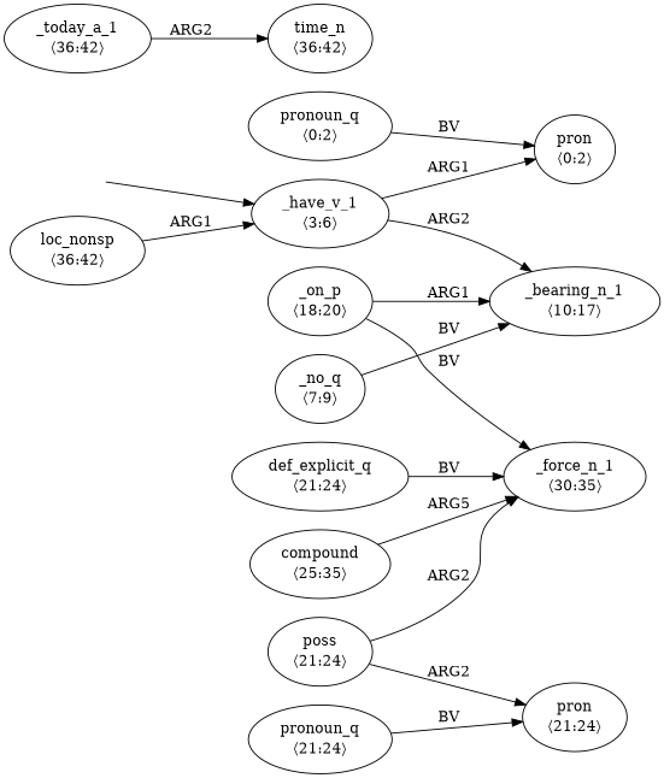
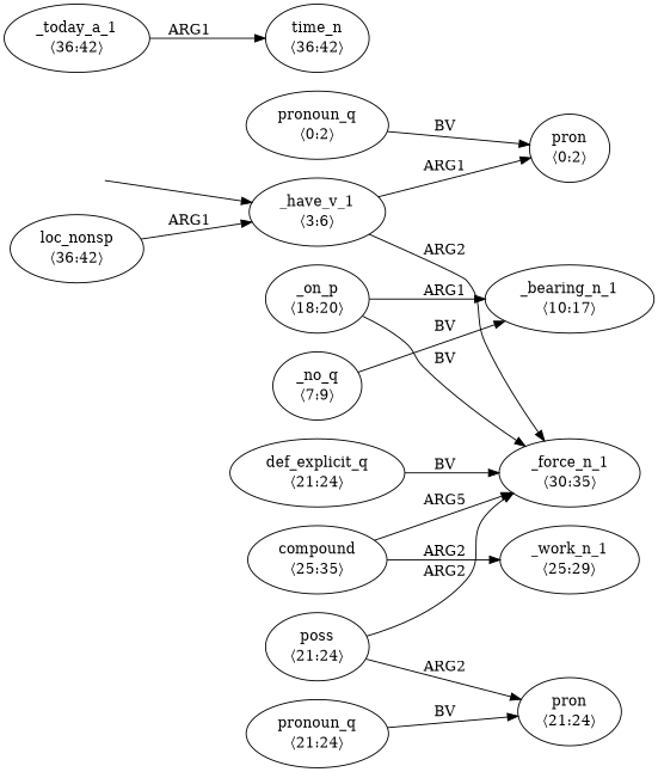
  digraph {
    rankdir=LR
    top [style=invis]
    n2 [label=<<table align="center" border="0" cellspacing="0"><tr><td colspan="2">_have_v_1</td></tr><tr><td colspan="2">〈3:6〉</td></tr></table>>]
    n3 [label=<<table align="center" border="0" cellspacing="0"><tr><td colspan="2">pron</td></tr><tr><td colspan="2">〈0:2〉</td></tr></table>>]
    n4 [label=<<table align="center" border="0" cellspacing="0"><tr><td colspan="2">_bearing_n_1</td></tr><tr><td colspan="2">〈10:17〉</td></tr></table>>]
    n5 [label=<<table align="center" border="0" cellspacing="0"><tr><td colspan="2">pronoun_q</td></tr><tr><td colspan="2">〈0:2〉</td></tr></table>>]
    n6 [label=<<table align="center" border="0" cellspacing="0"><tr><td colspan="2">_no_q</td></tr><tr><td colspan="2">〈7:9〉</td></tr></table>>]
    n7 [label=<<table align="center" border="0" cellspacing="0"><tr><td colspan="2">_on_p</td></tr><tr><td colspan="2">〈18:20〉</td></tr></table>>]
    n8 [label=<<table align="center" border="0" cellspacing="0"><tr><td colspan="2">_force_n_1</td></tr><tr><td colspan="2">〈30:35〉</td></tr></table>>]
    n9 [label=<<table align="center" border="0" cellspacing="0"><tr><td colspan="2">def_explicit_q</td></tr><tr><td colspan="2">〈21:24〉</td></tr></table>>]
    n10 [label=<<table align="center" border="0" cellspacing="0"><tr><td colspan="2">poss</td></tr><tr><td colspan="2">〈21:24〉</td></tr></table>>]
    n11 [label=<<table align="center" border="0" cellspacing="0"><tr><td colspan="2">pron</td></tr><tr><td colspan="2">〈21:24〉</td></tr></table>>]
    n12 [label=<<table align="center" border="0" cellspacing="0"><tr><td colspan="2">pronoun_q</td></tr><tr><td colspan="2">〈21:24〉</td></tr></table>>]
    n13 [label=<<table align="center" border="0" cellspacing="0"><tr><td colspan="2">compound</td></tr><tr><td colspan="2">〈25:35〉</td></tr></table>>]
+   n14 [label=<<table align="center" border="0" cellspacing="0"><tr><td colspan="2">_work_n_1</td></tr><tr><td colspan="2">〈25:29〉</td></tr></table>>]
    n15 [label=<<table align="center" border="0" cellspacing="0"><tr><td colspan="2">loc_nonsp</td></tr><tr><td colspan="2">〈36:42〉</td></tr></table>>]
    n16 [label=<<table align="center" border="0" cellspacing="0"><tr><td colspan="2">time_n</td></tr><tr><td colspan="2">〈36:42〉</td></tr></table>>]
    n17 [label=<<table align="center" border="0" cellspacing="0"><tr><td colspan="2">_today_a_1</td></tr><tr><td colspan="2">〈36:42〉</td></tr></table>>]
    top -> n2
    n2 -> n3 [label=ARG1]
-   n2 -> n4 [label=ARG2]
+   n2 -> n8 [label=ARG2]
    n5 -> n3 [label=BV]
    n6 -> n4 [label=BV]
    n7 -> n4 [label=ARG1]
    n7 -> n8 [label=BV]
    n9 -> n8 [label=BV]
    n10 -> n8 [label=ARG2]
    n10 -> n11 [label=ARG2]
    n12 -> n11 [label=BV]
    n13 -> n8 [label=ARG5]
+   n13 -> n14 [label=ARG2]
    n15 -> n2 [label=ARG1]
-   n17 -> n16 [label=ARG2]
+   n17 -> n16 [label=ARG1]
  }
